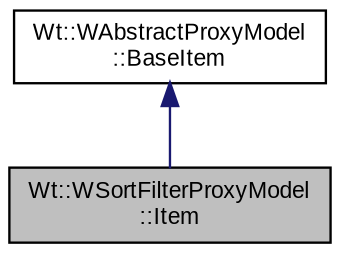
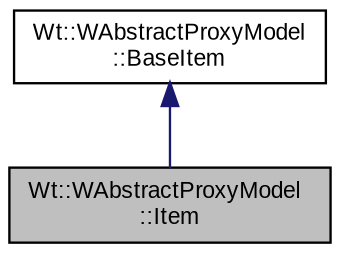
  digraph {
    fontname="Liberation Sans"
    node [color=black fontname="Liberation Sans" fontsize=10 shape=record style=filled]
-   n1 [fillcolor=grey75 fontcolor=black height=0.2 label="Wt::WSortFilterProxyModel\l::Item" width=0.4]
+   n1 [fillcolor=grey75 fontcolor=black height=0.2 label="Wt::WAbstractProxyModel\l::Item" width=0.4]
    n2 [fillcolor=white height=0.2 label="Wt::WAbstractProxyModel\l::BaseItem" width=0.4]
    n2 -> n1 [color=midnightblue dir=back fontname="Liberation Sans" fontsize=10 labelfontname=Helvetica labelfontsize=10 style=solid]
  }
